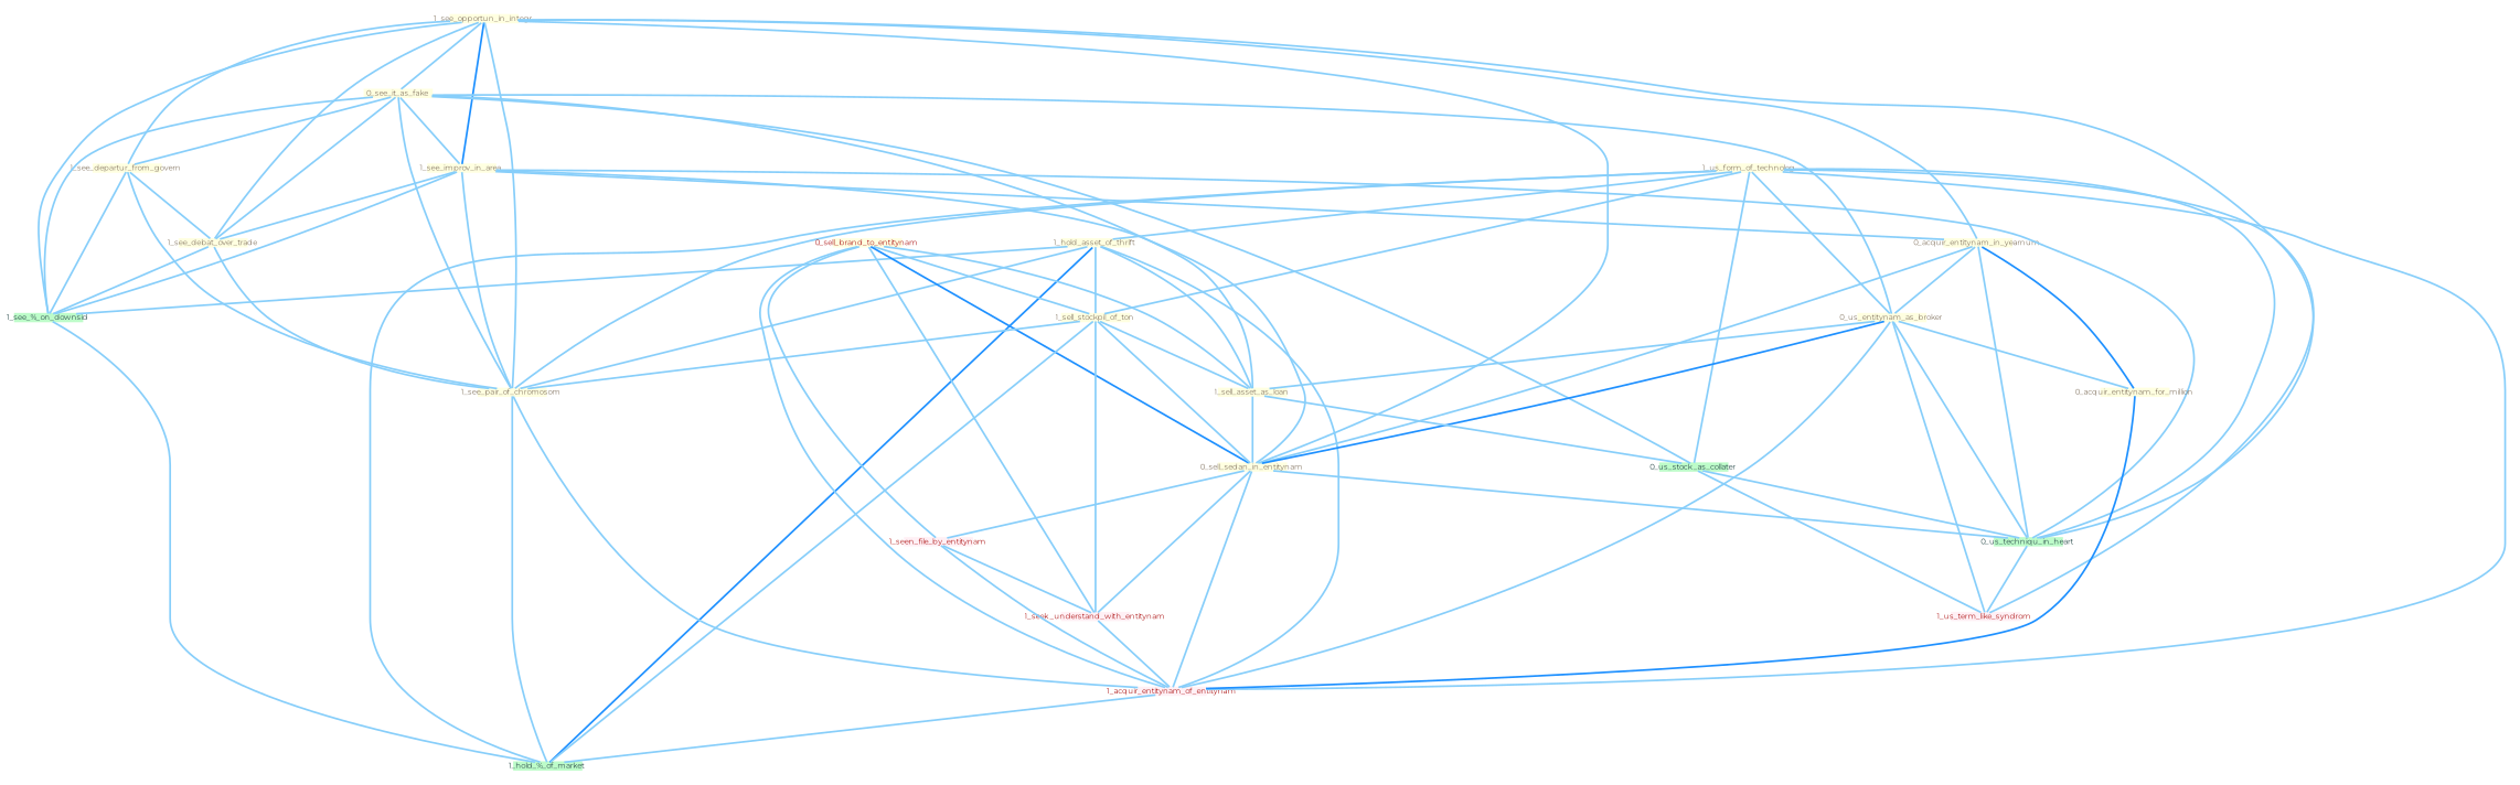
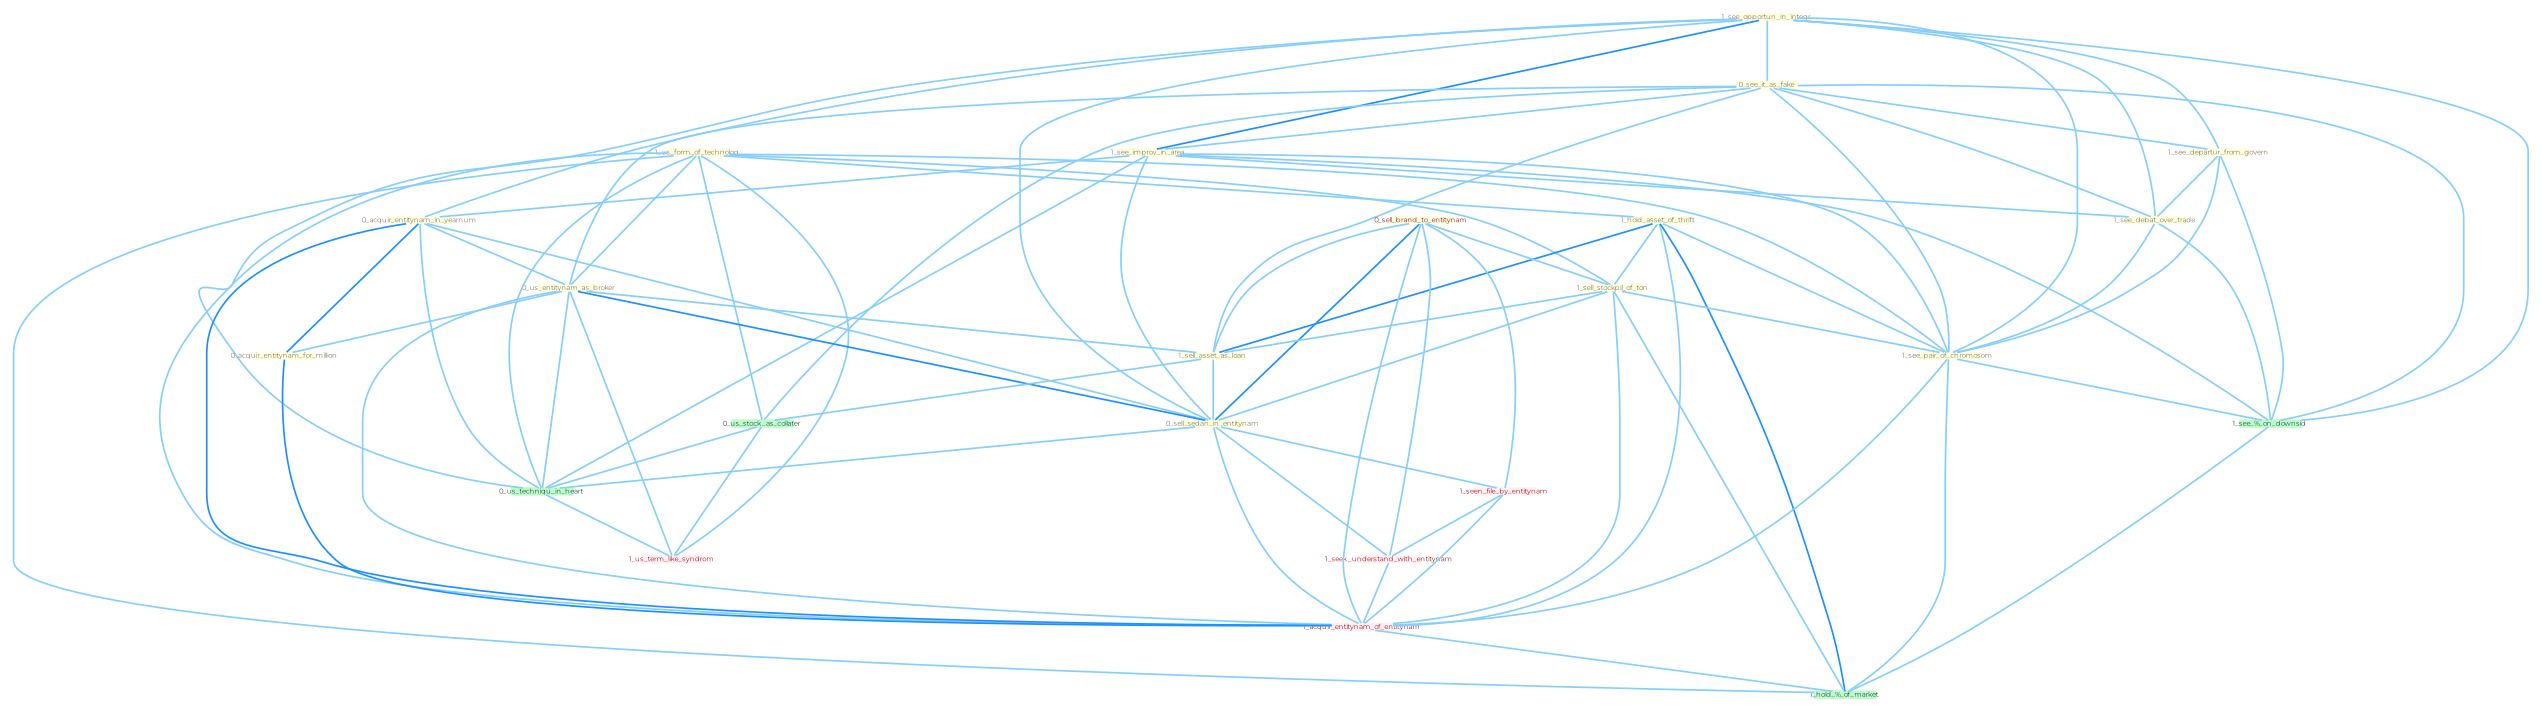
  graph {
    fontname=Montserrat
    node [color="#ffffe0" fixedsize=true fontcolor="#8b7d6b" fontname=Montserrat fontsize=4 shape=polygon style=filled]
    edge [color="#87cefa" fontname=Montserrat w=1]
    "1_us_form_of_technolog " [height=.06 width=.5]
    "1_see_opportun_in_integr " [height=.06 width=.5]
    "0_see_it_as_fake " [height=.06 width=.5]
    "1_hold_asset_of_thrift " [height=.06 width=.5]
    "1_see_departur_from_govern " [height=.06 width=.5]
    "1_see_improv_in_area " [height=.06 width=.5]
    "0_sell_brand_to_entitynam " [fontcolor="#b22222" height=.06 width=.5]
    "0_acquir_entitynam_in_yearnum " [height=.06 width=.5]
    "0_us_entitynam_as_broker " [height=.06 width=.5]
    "0_acquir_entitynam_for_million " [height=.06 width=.5]
    "1_sell_stockpil_of_ton " [height=.06 width=.5]
    "1_see_debat_over_trade " [height=.06 width=.5]
    "1_sell_asset_as_loan " [height=.06 width=.5]
    "0_sell_sedan_in_entitynam " [height=.06 width=.5]
    "1_see_pair_of_chromosom " [height=.06 width=.5]
    "1_seen_file_by_entitynam " [color="#fff0f5" fontcolor="#b22222" height=.06 width=.5]
    "1_seek_understand_with_entitynam " [color="#fff0f5" fontcolor="#b22222" height=.06 width=.5]
    "1_acquir_entitynam_of_entitynam " [color="#fff0f5" fontcolor="#b22222" height=.06 width=.5]
    "1_us_term_like_syndrom " [color="#fff0f5" fontcolor="#b22222" height=.06 width=.5]
    "1_hold_%_of_market " [color="#BDFCC9" fontcolor="#2f4f4f" height=.06 width=.5]
    "0_us_stock_as_collater " [color="#BDFCC9" fontcolor="#2f4f4f" height=.06 width=.5]
    "0_us_techniqu_in_heart " [color="#BDFCC9" fontcolor="#2f4f4f" height=.06 width=.5]
    "1_see_%_on_downsid " [color="#BDFCC9" fontcolor="#2f4f4f" height=.06 width=.5]
    subgraph sub_1 {
      "1_us_form_of_technolog "
      "1_see_opportun_in_integr "
      "0_see_it_as_fake "
      "1_hold_asset_of_thrift "
      "1_see_departur_from_govern "
      "1_see_improv_in_area "
      "0_sell_brand_to_entitynam "
      "0_acquir_entitynam_in_yearnum "
      "0_us_entitynam_as_broker "
      "0_acquir_entitynam_for_million "
      "1_sell_stockpil_of_ton "
      "1_see_debat_over_trade "
      "1_sell_asset_as_loan "
      "0_sell_sedan_in_entitynam "
      "1_see_pair_of_chromosom "
    }
    subgraph sub_2 {
      "1_seen_file_by_entitynam "
      "1_seek_understand_with_entitynam "
      "1_acquir_entitynam_of_entitynam "
      "1_us_term_like_syndrom "
    }
    "1_us_form_of_technolog " -- "1_hold_asset_of_thrift "
    "1_us_form_of_technolog " -- "0_us_entitynam_as_broker "
    "1_us_form_of_technolog " -- "1_sell_stockpil_of_ton "
    "1_us_form_of_technolog " -- "1_see_pair_of_chromosom "
    "1_us_form_of_technolog " -- "1_acquir_entitynam_of_entitynam "
    "1_us_form_of_technolog " -- "1_us_term_like_syndrom "
    "1_us_form_of_technolog " -- "1_hold_%_of_market "
    "1_us_form_of_technolog " -- "0_us_stock_as_collater "
    "1_us_form_of_technolog " -- "0_us_techniqu_in_heart "
    "1_see_opportun_in_integr " -- "0_see_it_as_fake "
    "1_see_opportun_in_integr " -- "1_see_departur_from_govern "
    "1_see_opportun_in_integr " -- "1_see_improv_in_area " [color="#1e90ff" w=2]
    "1_see_opportun_in_integr " -- "0_acquir_entitynam_in_yearnum "
    "1_see_opportun_in_integr " -- "1_see_debat_over_trade "
    "1_see_opportun_in_integr " -- "0_sell_sedan_in_entitynam "
    "1_see_opportun_in_integr " -- "1_see_pair_of_chromosom "
    "1_see_opportun_in_integr " -- "0_us_techniqu_in_heart "
    "1_see_opportun_in_integr " -- "1_see_%_on_downsid "
    "0_see_it_as_fake " -- "1_see_departur_from_govern "
    "0_see_it_as_fake " -- "1_see_improv_in_area "
    "0_see_it_as_fake " -- "0_us_entitynam_as_broker "
    "0_see_it_as_fake " -- "1_see_debat_over_trade "
    "0_see_it_as_fake " -- "1_sell_asset_as_loan "
    "0_see_it_as_fake " -- "1_see_pair_of_chromosom "
    "0_see_it_as_fake " -- "0_us_stock_as_collater "
    "0_see_it_as_fake " -- "1_see_%_on_downsid "
    "1_hold_asset_of_thrift " -- "1_sell_stockpil_of_ton "
-   "1_hold_asset_of_thrift " -- "1_sell_asset_as_loan "
+   "1_hold_asset_of_thrift " -- "1_sell_asset_as_loan " [color="#1e90ff"]
    "1_hold_asset_of_thrift " -- "1_see_pair_of_chromosom "
    "1_hold_asset_of_thrift " -- "1_acquir_entitynam_of_entitynam "
    "1_hold_asset_of_thrift " -- "1_hold_%_of_market " [color="#1e90ff" w=2]
    "1_see_departur_from_govern " -- "1_see_debat_over_trade "
    "1_see_departur_from_govern " -- "1_see_pair_of_chromosom "
    "1_see_departur_from_govern " -- "1_see_%_on_downsid "
    "1_see_improv_in_area " -- "0_acquir_entitynam_in_yearnum "
    "1_see_improv_in_area " -- "1_see_debat_over_trade "
    "1_see_improv_in_area " -- "0_sell_sedan_in_entitynam "
    "1_see_improv_in_area " -- "1_see_pair_of_chromosom "
    "1_see_improv_in_area " -- "0_us_techniqu_in_heart "
    "1_see_improv_in_area " -- "1_see_%_on_downsid "
    "0_sell_brand_to_entitynam " -- "1_sell_stockpil_of_ton "
    "0_sell_brand_to_entitynam " -- "1_sell_asset_as_loan "
    "0_sell_brand_to_entitynam " -- "0_sell_sedan_in_entitynam " [color="#1e90ff" w=2]
    "0_sell_brand_to_entitynam " -- "1_seen_file_by_entitynam "
    "0_sell_brand_to_entitynam " -- "1_seek_understand_with_entitynam "
    "0_sell_brand_to_entitynam " -- "1_acquir_entitynam_of_entitynam "
    "0_acquir_entitynam_in_yearnum " -- "0_us_entitynam_as_broker "
    "0_acquir_entitynam_in_yearnum " -- "0_acquir_entitynam_for_million " [color="#1e90ff" w=2]
    "0_acquir_entitynam_in_yearnum " -- "0_sell_sedan_in_entitynam "
+   "0_acquir_entitynam_in_yearnum " -- "1_acquir_entitynam_of_entitynam " [color="#1e90ff" w=2]
    "0_acquir_entitynam_in_yearnum " -- "0_us_techniqu_in_heart "
    "0_us_entitynam_as_broker " -- "0_acquir_entitynam_for_million "
    "0_us_entitynam_as_broker " -- "1_sell_asset_as_loan "
    "0_us_entitynam_as_broker " -- "0_sell_sedan_in_entitynam " [color="#1e90ff" w=2]
    "0_us_entitynam_as_broker " -- "1_acquir_entitynam_of_entitynam "
    "0_us_entitynam_as_broker " -- "1_us_term_like_syndrom "
    "0_us_entitynam_as_broker " -- "0_us_techniqu_in_heart "
    "0_acquir_entitynam_for_million " -- "1_acquir_entitynam_of_entitynam " [color="#1e90ff" w=2]
    "1_sell_stockpil_of_ton " -- "1_sell_asset_as_loan "
    "1_sell_stockpil_of_ton " -- "0_sell_sedan_in_entitynam "
    "1_sell_stockpil_of_ton " -- "1_see_pair_of_chromosom "
-   "1_sell_stockpil_of_ton " -- "1_seek_understand_with_entitynam "
+   "1_sell_stockpil_of_ton " -- "1_acquir_entitynam_of_entitynam "
    "1_sell_stockpil_of_ton " -- "1_hold_%_of_market "
    "1_see_debat_over_trade " -- "1_see_pair_of_chromosom "
    "1_see_debat_over_trade " -- "1_see_%_on_downsid "
    "1_sell_asset_as_loan " -- "0_sell_sedan_in_entitynam "
    "1_sell_asset_as_loan " -- "0_us_stock_as_collater "
    "0_sell_sedan_in_entitynam " -- "1_seen_file_by_entitynam "
    "0_sell_sedan_in_entitynam " -- "1_seek_understand_with_entitynam "
    "0_sell_sedan_in_entitynam " -- "1_acquir_entitynam_of_entitynam "
    "0_sell_sedan_in_entitynam " -- "0_us_techniqu_in_heart "
    "1_see_pair_of_chromosom " -- "1_acquir_entitynam_of_entitynam "
    "1_see_pair_of_chromosom " -- "1_hold_%_of_market "
-   "1_hold_asset_of_thrift " -- "1_see_%_on_downsid "
+   "1_see_pair_of_chromosom " -- "1_see_%_on_downsid "
    "1_seen_file_by_entitynam " -- "1_seek_understand_with_entitynam "
    "1_seen_file_by_entitynam " -- "1_acquir_entitynam_of_entitynam "
    "1_seek_understand_with_entitynam " -- "1_acquir_entitynam_of_entitynam "
    "1_acquir_entitynam_of_entitynam " -- "1_hold_%_of_market "
    "0_us_stock_as_collater " -- "1_us_term_like_syndrom "
    "0_us_stock_as_collater " -- "0_us_techniqu_in_heart "
    "0_us_techniqu_in_heart " -- "1_us_term_like_syndrom "
    "1_see_%_on_downsid " -- "1_hold_%_of_market "
  }
